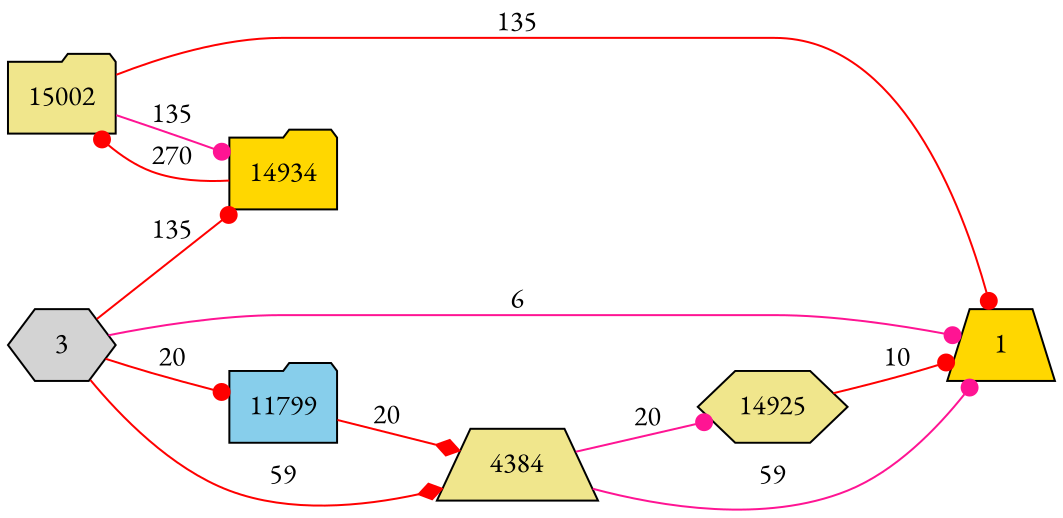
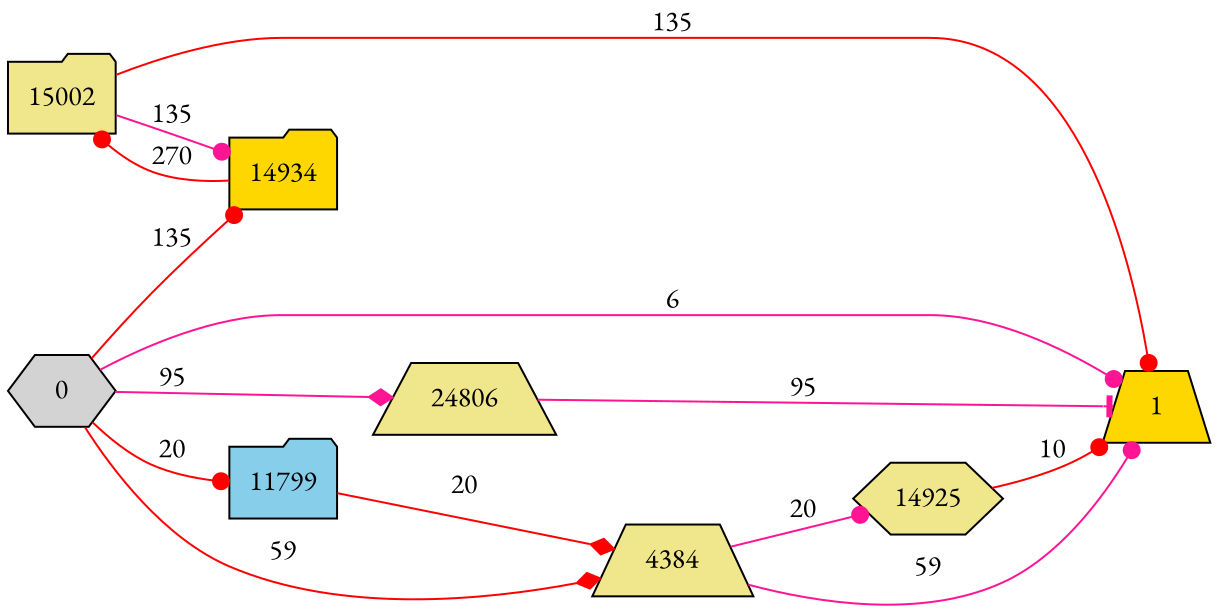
  digraph {
    fontname="EB Garamond"
    rankdir=LR
    node [fillcolor=khaki fontname="EB Garamond" shape=trapezium style=filled]
    edge [arrowhead=dot color=red fontname="EB Garamond"]
    4384
    1 [fillcolor=gold]
    14925 [shape=hexagon]
    11799 [fillcolor=skyblue shape=folder]
    14934 [fillcolor=gold shape=folder]
    15002 [shape=folder]
-   0 [fillcolor=lightgrey shape=hexagon label=3]
+   24806
+   0 [fillcolor=lightgrey shape=hexagon]
    4384 -> 1 [color=deeppink label=59]
    4384 -> 14925 [color=deeppink label=20]
    14925 -> 1 [label=10]
    11799 -> 4384 [arrowhead=diamond label=20]
    14934 -> 15002 [label=270]
    15002 -> 1 [label=135]
    15002 -> 14934 [color=deeppink label=135]
+   24806 -> 1 [arrowhead=tee color=deeppink label=95]
    0 -> 4384 [arrowhead=diamond label=59]
    0 -> 1 [color=deeppink label=6]
    0 -> 11799 [label=20]
    0 -> 14934 [label=135]
+   0 -> 24806 [arrowhead=diamond color=deeppink label=95]
  }
